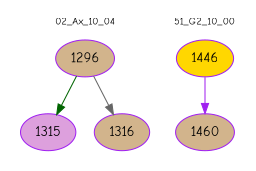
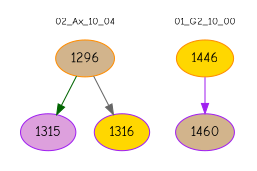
  digraph {
    fontname="Comic Neue"
    node [color=purple fillcolor=tan fontname="Comic Neue" style=filled]
    edge [fontname="Comic Neue"]
    n1 [fillcolor=plum label=1315]
-   n2 [label=1296]
-   n3 [label=1316]
-   n4 [fillcolor=gold label=1446]
+   n2 [color=darkorange label=1296]
+   n3 [fillcolor=gold label=1316]
+   n4 [color=darkorange fillcolor=gold label=1446]
    n5 [label=1460]
    subgraph cluster_1 {
      color=white
      fontsize=10
      label="02_Ax_10_04"
      n1
      n2
      n3
    }
    subgraph cluster_2 {
      color=white
      fontsize=10
-     label="51_G2_10_00"
+     label="01_G2_10_00"
      n4
      n5
    }
    n2 -> n1 [color=darkgreen]
    n2 -> n3 [color=gray40]
    n4 -> n5 [color=purple]
  }
